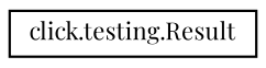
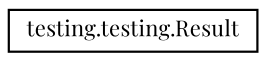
  digraph {
    rankdir=LR
    fontname="Playfair Display"
-   n1 [color=black fillcolor=white fontname="Playfair Display" fontsize=10 height=0.2 label="click.testing.Result" shape=record style=filled width=0.4]
+   n1 [color=black fillcolor=white fontname="Playfair Display" fontsize=10 height=0.2 label="testing.testing.Result" shape=record style=filled width=0.4]
  }
